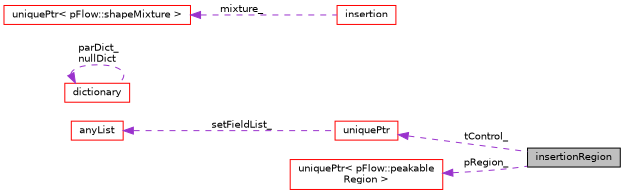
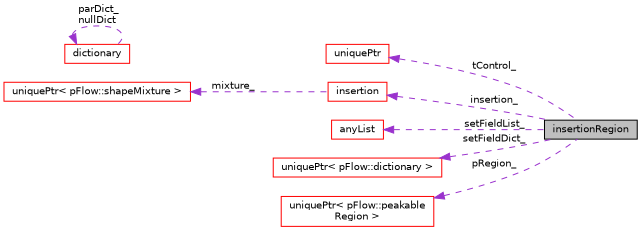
  digraph {
    rankdir=LR
    node [color=red fillcolor=white fontname=Helvetica fontsize=10 shape=record style=filled]
    edge [color=darkorchid3 dir=back fontname=Helvetica fontsize=10 labelfontname=Helvetica labelfontsize=10 style=dashed]
    n1 [color=black fillcolor=grey75 fontcolor=black height=0.2 label=insertionRegion width=0.4]
    n2 [height=0.2 label=uniquePtr width=0.4]
    n3 [height=0.2 label=dictionary width=0.4]
    n4 [height=0.2 label="uniquePtr\< pFlow::shapeMixture \>" width=0.4]
    n5 [height=0.2 label=insertion width=0.4]
    n6 [height=0.2 label=anyList width=0.4]
+   n7 [height=0.2 label="uniquePtr\< pFlow::dictionary \>" width=0.4]
    n8 [height=0.2 label="uniquePtr\< pFlow::peakable\lRegion \>" width=0.4]
    n2 -> n1 [label=" tControl_"]
    n3 -> n3 [label=" parDict_\nnullDict"]
    n4 -> n5 [label=" mixture_"]
-   n6 -> n2 [label=" setFieldList_"]
+   n5 -> n1 [label=" insertion_"]
+   n6 -> n1 [label=" setFieldList_"]
+   n7 -> n1 [label=" setFieldDict_"]
    n8 -> n1 [label=" pRegion_"]
  }
